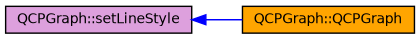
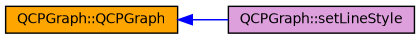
  digraph {
    rankdir=LR
    node [color=black fontname=Helvetica fontsize=10 shape=record style=filled]
    n1 [fillcolor=plum fontcolor=black height=0.2 label="QCPGraph::setLineStyle" width=0.4]
    n2 [fillcolor=orange height=0.2 label="QCPGraph::QCPGraph" width=0.4]
-   n1 -> n2 [color=blue dir=back fontname=Helvetica fontsize=10 labelfontname=Helvetica labelfontsize=10 style=solid]
+   n2 -> n1 [color=blue dir=back fontname=Helvetica fontsize=10 labelfontname=Helvetica labelfontsize=10 style=solid]
  }
